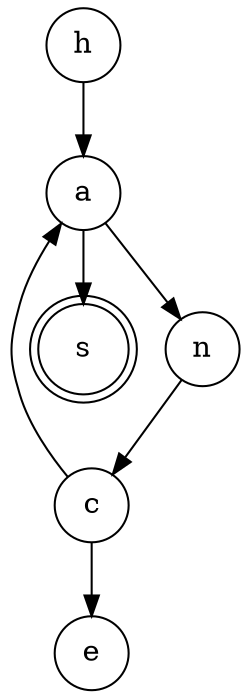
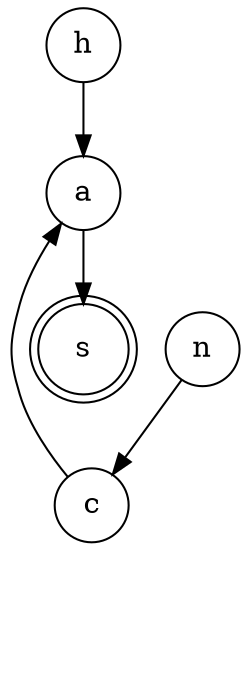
  digraph {
    fontname="DejaVu Serif"
    node [color=black fontname="DejaVu Serif" shape=circle]
    edge [fontname="DejaVu Serif"]
    s [shape=doublecircle]
    c
-   e
    a
    h
    n
-   c -> e
    c -> a
    a -> s
-   a -> n
    h -> a
    n -> c
  }
